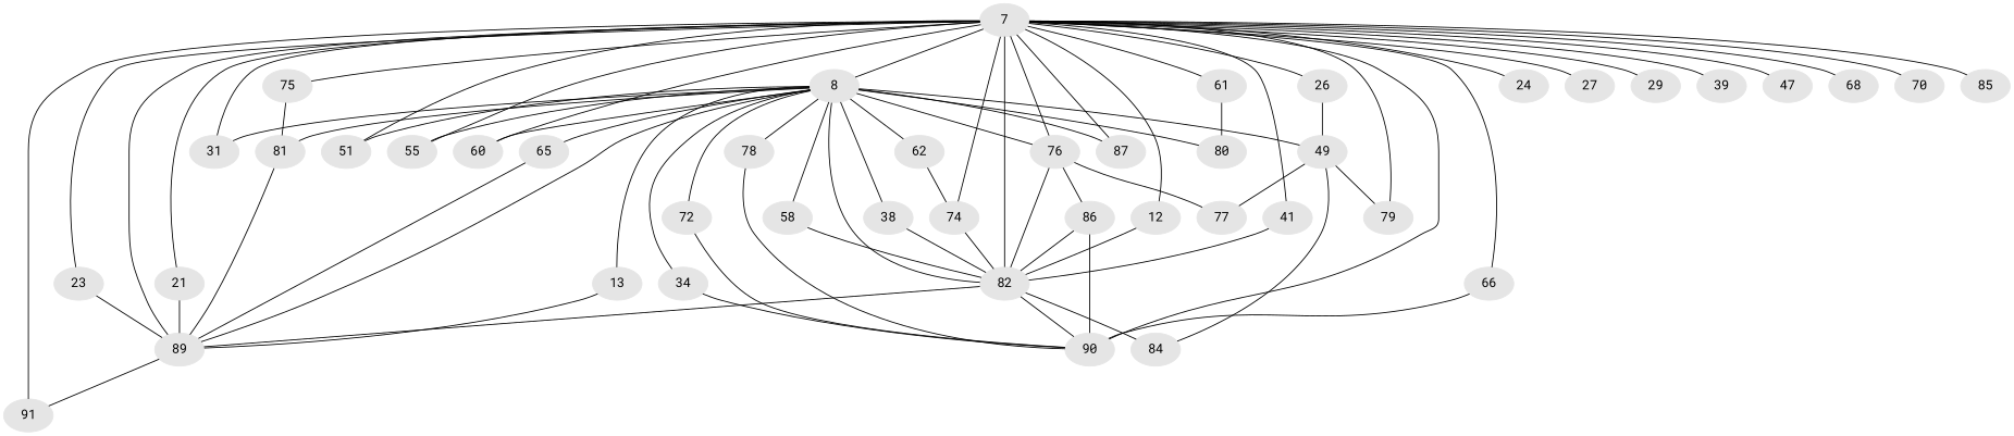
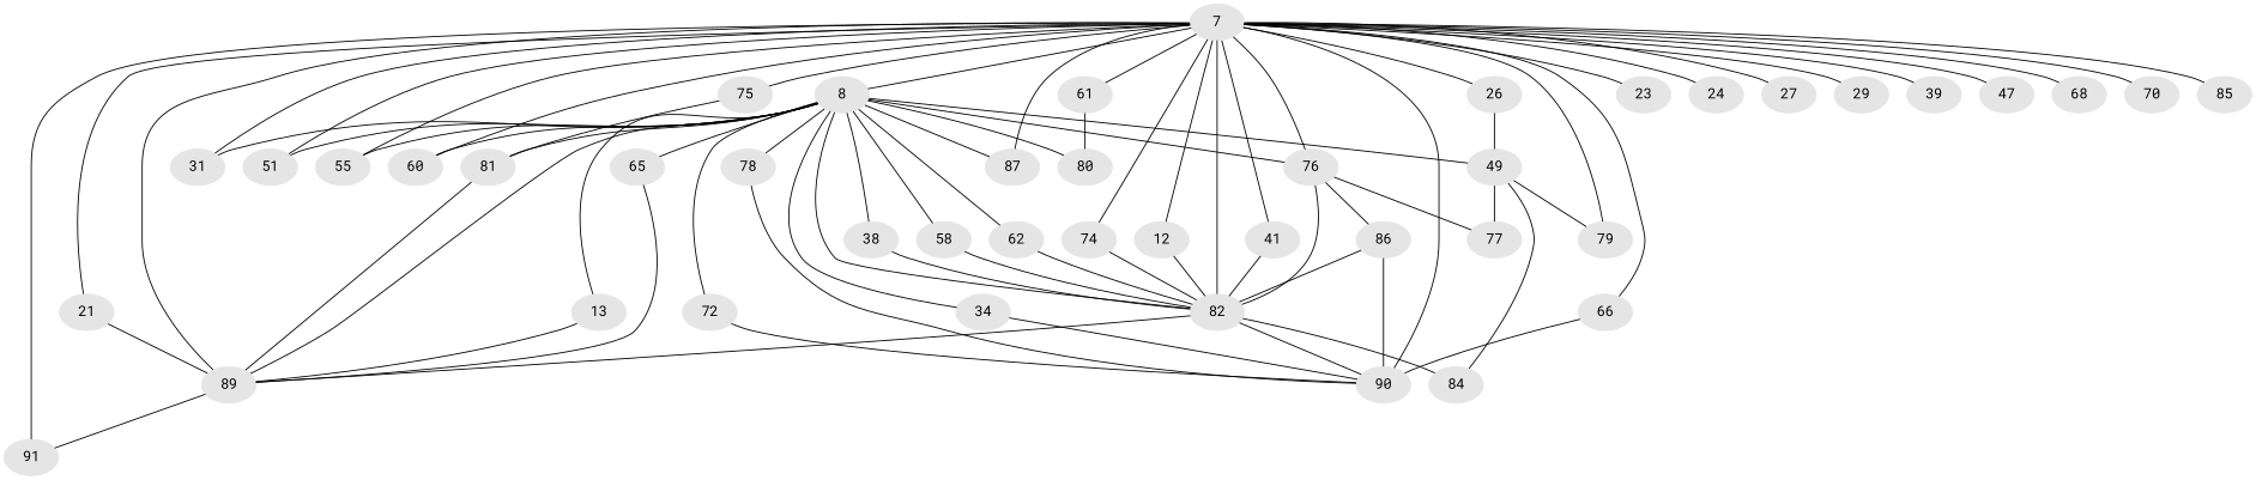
  graph {
    fontname="Roboto Mono"
    node [color=gray90 fontname="Roboto Mono" style=filled]
    edge [fontname="Roboto Mono"]
    7 [super="+5+6"]
    8 [super="+2"]
    12
    21
    23
    24
    26
    27
    29
    31
    39
    41
    47
    51
    55
    60
    61 [super="+50"]
    66 [super="+46"]
    68
    70
    74
    75
    76 [super="+35+59+36+64+33"]
    79
    82 [super="+25+42+48+4"]
    85
    87
    89 [super="+14+10"]
    90 [super="+43+73+63+69+88"]
    91 [super="+83"]
    34
    38
    49 [super="+18+16"]
    n34 [label=13]
    58
    62
    65 [super="+30+45"]
    72
    78 [super="+71"]
    80
    81 [super="+13+52+20+44"]
    77
    86
    84 [super="+67"]
    7 -- 8 [weight=8]
    7 -- 12
    7 -- 21
    7 -- 23
    7 -- 24
    7 -- 26
    7 -- 27 [weight=2]
    7 -- 29 [weight=2]
    7 -- 31
    7 -- 39 [weight=2]
    7 -- 41
    7 -- 47 [weight=2]
    7 -- 51
    7 -- 55
    7 -- 60
    7 -- 61 [weight=3]
    7 -- 66
    7 -- 68
    7 -- 70 [weight=2]
    7 -- 74
    7 -- 75
    7 -- 76 [weight=6]
    7 -- 79
    7 -- 82 [weight=11]
    7 -- 85
    7 -- 87
    7 -- 89 [weight=10]
    7 -- 90 [weight=6]
    7 -- 91 [weight=3]
    8 -- 31
    8 -- 51
    8 -- 55
    8 -- 60
    8 -- 76 [weight=5]
    8 -- 82 [weight=4]
    8 -- 87
    8 -- 89 [weight=4]
    8 -- 34
    8 -- 38
    8 -- 49 [weight=5]
    8 -- n34
    8 -- 58
    8 -- 62
    8 -- 65 [weight=3]
    8 -- 72
    8 -- 78 [weight=2]
    8 -- 80
    8 -- 81 [weight=5]
    12 -- 82
    21 -- 89
-   23 -- 89
    26 -- 49
    41 -- 82
    61 -- 80
    66 -- 90 [weight=2]
    74 -- 82
    75 -- 81
    76 -- 82
    76 -- 77
    76 -- 86
    82 -- 89 [weight=5]
    82 -- 90 [weight=4]
    82 -- 84 [weight=2]
    89 -- 91
    34 -- 90
    38 -- 82
    49 -- 79
    49 -- 77
    49 -- 84
    n34 -- 89
    58 -- 82
-   62 -- 74
+   62 -- 82
    65 -- 89
    72 -- 90
    78 -- 90
    81 -- 89
    86 -- 82
    86 -- 90
  }
